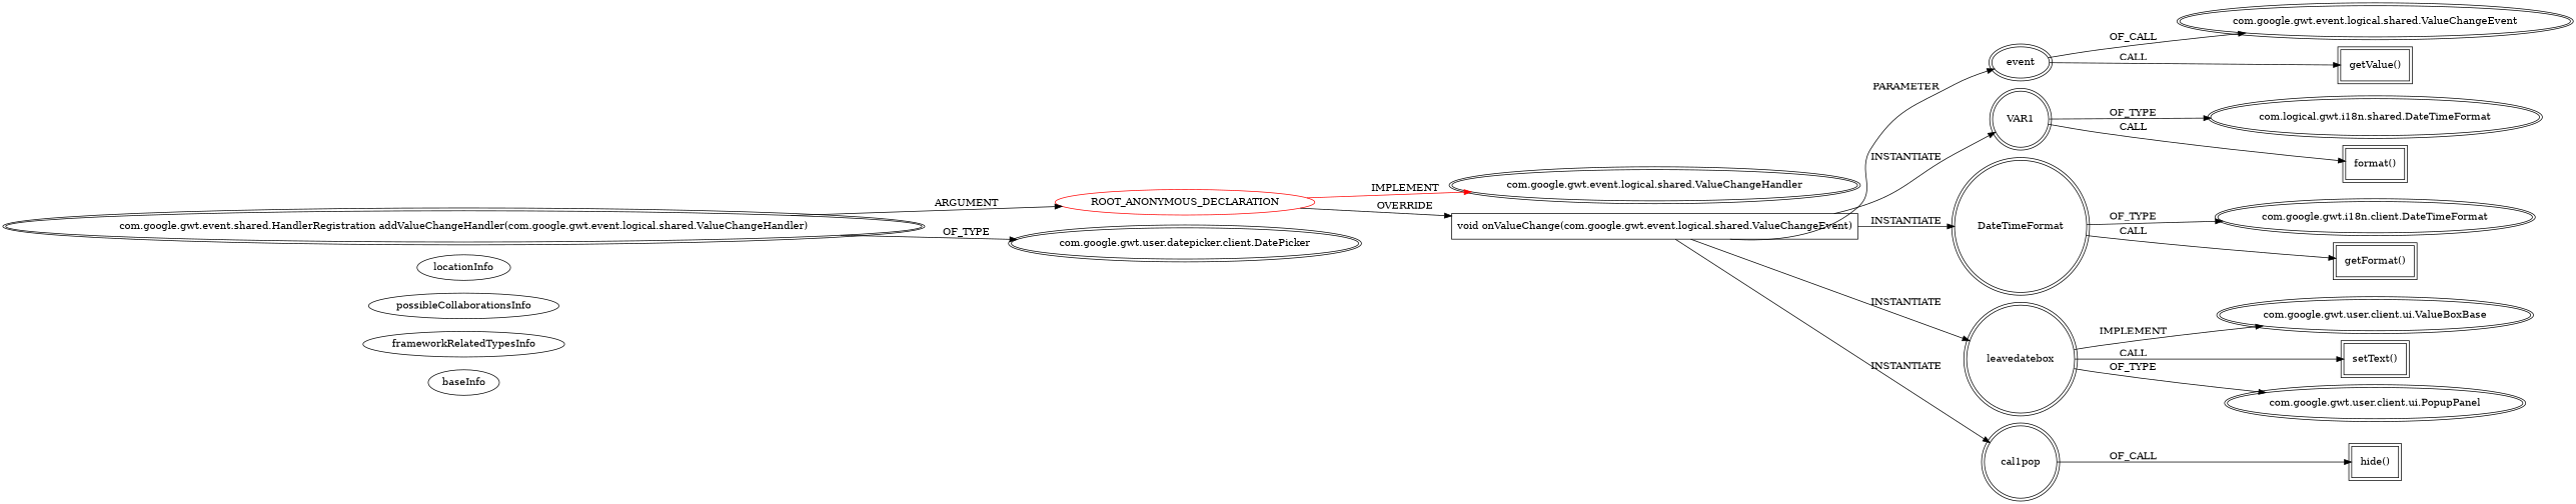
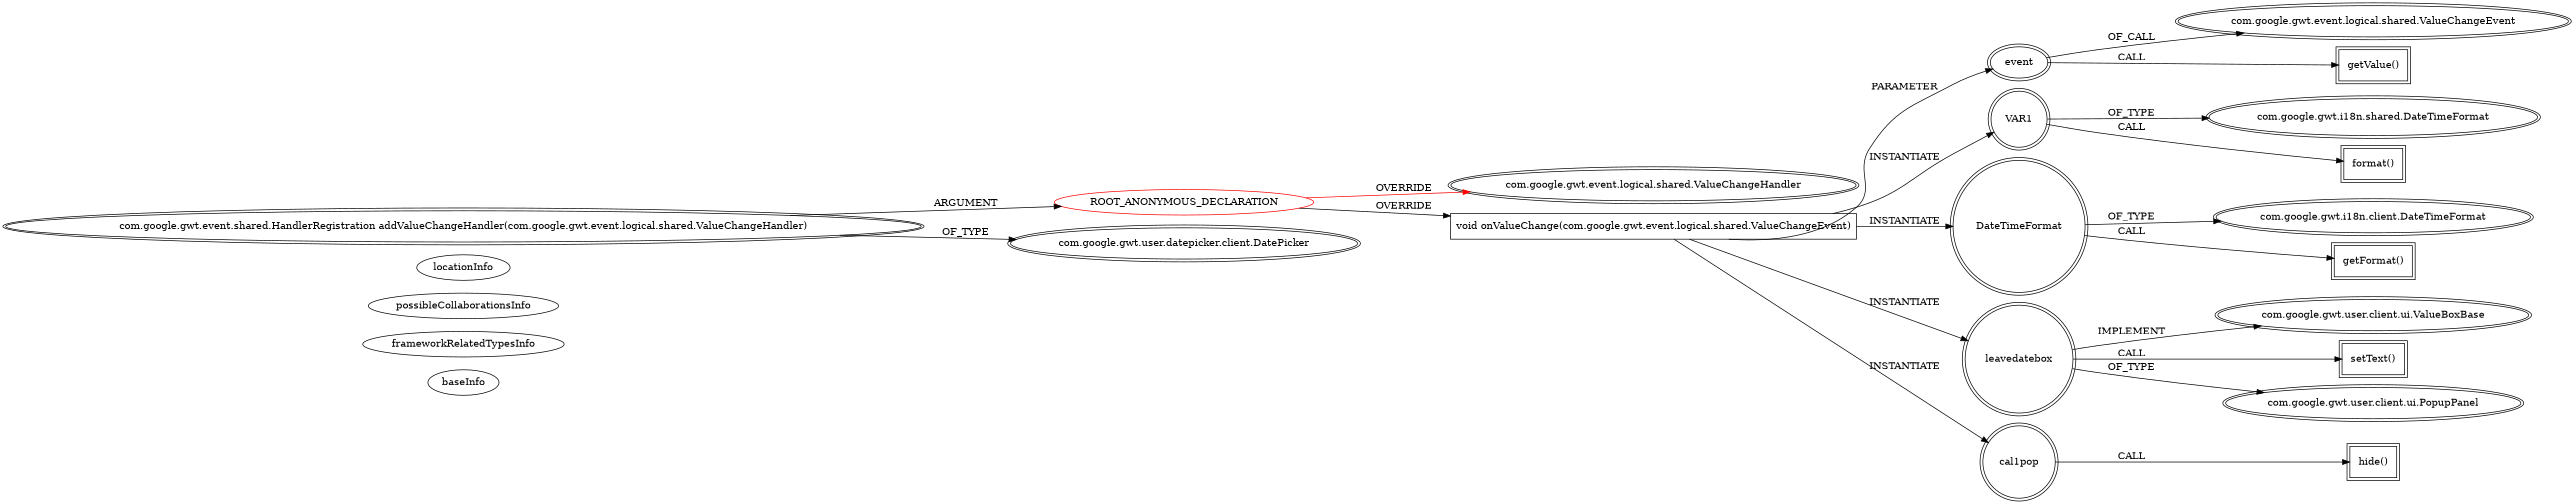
  digraph {
    rankdir=LR
    node [isFrameworkType=true vertexType=FRAMEWORK_CLASS_TYPE peripheries=2]
    baseInfo [category=extension_graph graphId=1095 isAnonymous=true possibleRelation=false isFrameworkType="" vertexType="" peripheries=""]
    frameworkRelatedTypesInfo [0="com.google.gwt.event.logical.shared.ValueChangeHandler" isFrameworkType="" vertexType="" peripheries=""]
    possibleCollaborationsInfo [isFrameworkType="" vertexType="" peripheries=""]
    locationInfo [contextSignature="void onModuleLoad()" filePath="/coldplayguy-flight87/flight87-master/BookFlight/src/bookflight/client/BookFlight.java" graphId=1095 projectName="coldplayguy-flight87" isFrameworkType="" vertexType="" peripheries=""]
    n5 [color=red isFrameworkType=false label=ROOT_ANONYMOUS_DECLARATION vertexType=ROOT_ANONYMOUS_DECLARATION peripheries=""]
    n6 [label="com.google.gwt.event.logical.shared.ValueChangeHandler" vertexType=FRAMEWORK_INTERFACE_TYPE]
    n7 [isFrameworkType=false label="void onValueChange(com.google.gwt.event.logical.shared.ValueChangeEvent)" shape=box vertexType=OVERRIDING_METHOD_DECLARATION peripheries=""]
    n8 [label=event vertexType=PARAMETER_DECLARATION]
    n9 [label=VAR1 shape=circle vertexType=VARIABLE_EXPRESION]
    n10 [label=DateTimeFormat shape=circle vertexType=VARIABLE_EXPRESION]
    n11 [label=leavedatebox shape=circle vertexType=VARIABLE_EXPRESION]
    n12 [label=cal1pop shape=circle vertexType=VARIABLE_EXPRESION]
    n13 [label="com.google.gwt.event.shared.HandlerRegistration addValueChangeHandler(com.google.gwt.event.logical.shared.ValueChangeHandler)" vertexType=OUTSIDE_CALL]
    n14 [label="com.google.gwt.user.datepicker.client.DatePicker"]
    n15 [label="com.google.gwt.event.logical.shared.ValueChangeEvent"]
    n16 [label="getValue()" shape=box vertexType=INSIDE_CALL]
-   n17 [label="com.logical.gwt.i18n.shared.DateTimeFormat"]
+   n17 [label="com.google.gwt.i18n.shared.DateTimeFormat"]
    n18 [label="format()" shape=box vertexType=INSIDE_CALL]
    n19 [label="com.google.gwt.i18n.client.DateTimeFormat"]
    n20 [label="getFormat()" shape=box vertexType=INSIDE_CALL]
    n21 [label="com.google.gwt.user.client.ui.ValueBoxBase"]
    n22 [label="setText()" shape=box vertexType=INSIDE_CALL]
    n23 [label="com.google.gwt.user.client.ui.PopupPanel"]
    n24 [label="hide()" shape=box vertexType=INSIDE_CALL]
-   n5 -> n6 [color=red label=IMPLEMENT]
+   n5 -> n6 [color=red label=OVERRIDE]
    n5 -> n7 [label=OVERRIDE]
    n7 -> n8 [label=PARAMETER]
    n7 -> n9 [label=INSTANTIATE]
    n7 -> n10 [label=INSTANTIATE]
    n7 -> n11 [label=INSTANTIATE]
    n7 -> n12 [label=INSTANTIATE]
    n8 -> n15 [label=OF_CALL]
    n8 -> n16 [label=CALL]
    n9 -> n17 [label=OF_TYPE]
    n9 -> n18 [label=CALL]
    n10 -> n19 [label=OF_TYPE]
    n10 -> n20 [label=CALL]
    n11 -> n21 [label=IMPLEMENT]
    n11 -> n22 [label=CALL]
    n11 -> n23 [label=OF_TYPE]
-   n12 -> n24 [label=OF_CALL]
+   n12 -> n24 [label=CALL]
    n13 -> n5 [label=ARGUMENT]
    n13 -> n14 [label=OF_TYPE]
  }
